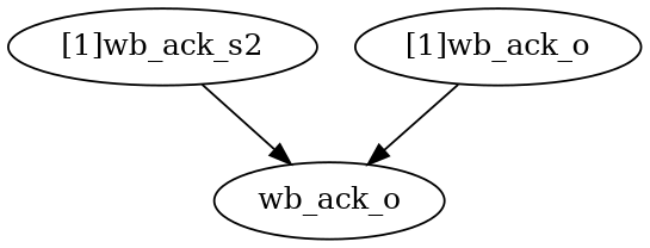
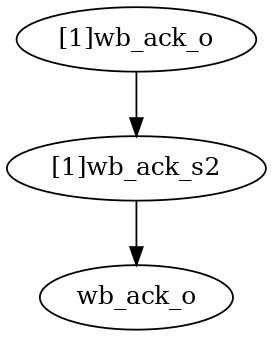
  strict digraph {
    node [complexity=8 rank=0.0282512290872]
    "[1]wb_ack_s2" [importance=0.155498726475 rank=0.0194373408094]
    wb_ack_o [complexity=4 importance=0.113004916349]
    "[1]wb_ack_o" [importance=0.226009832697]
    "[1]wb_ack_s2" -> wb_ack_o
-   "[1]wb_ack_o" -> wb_ack_o
+   "[1]wb_ack_o" -> "[1]wb_ack_s2"
  }
